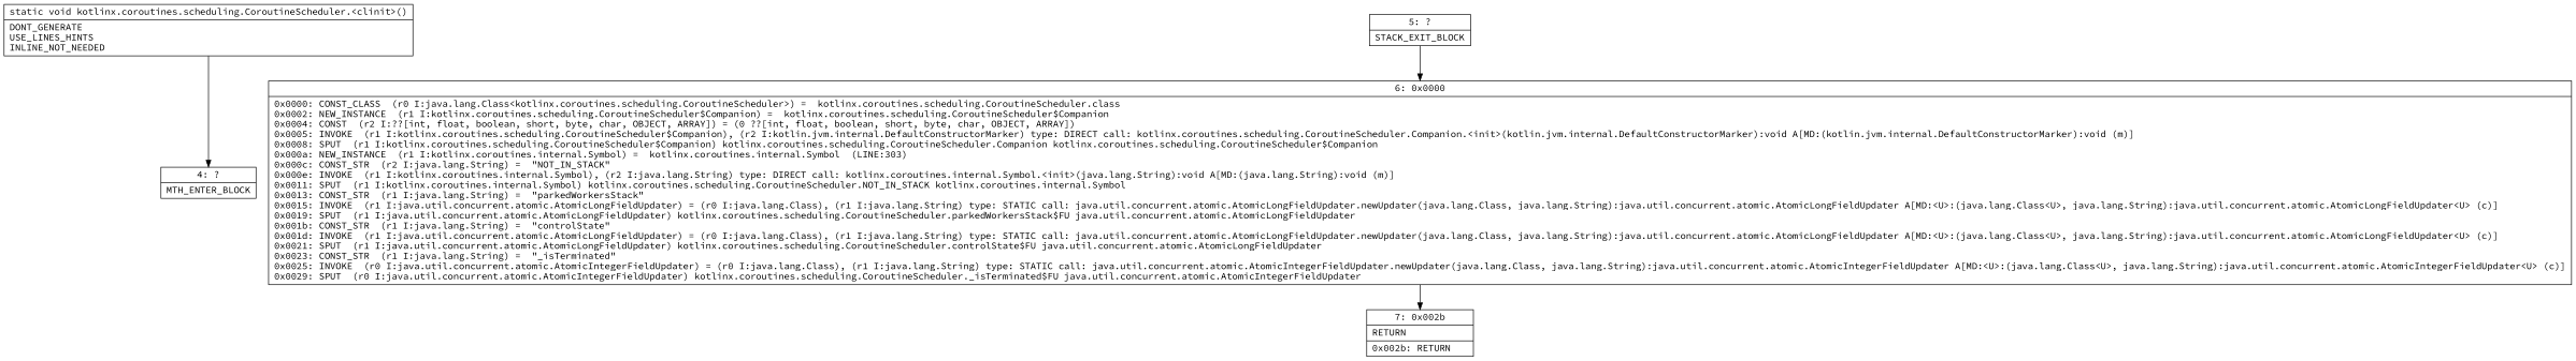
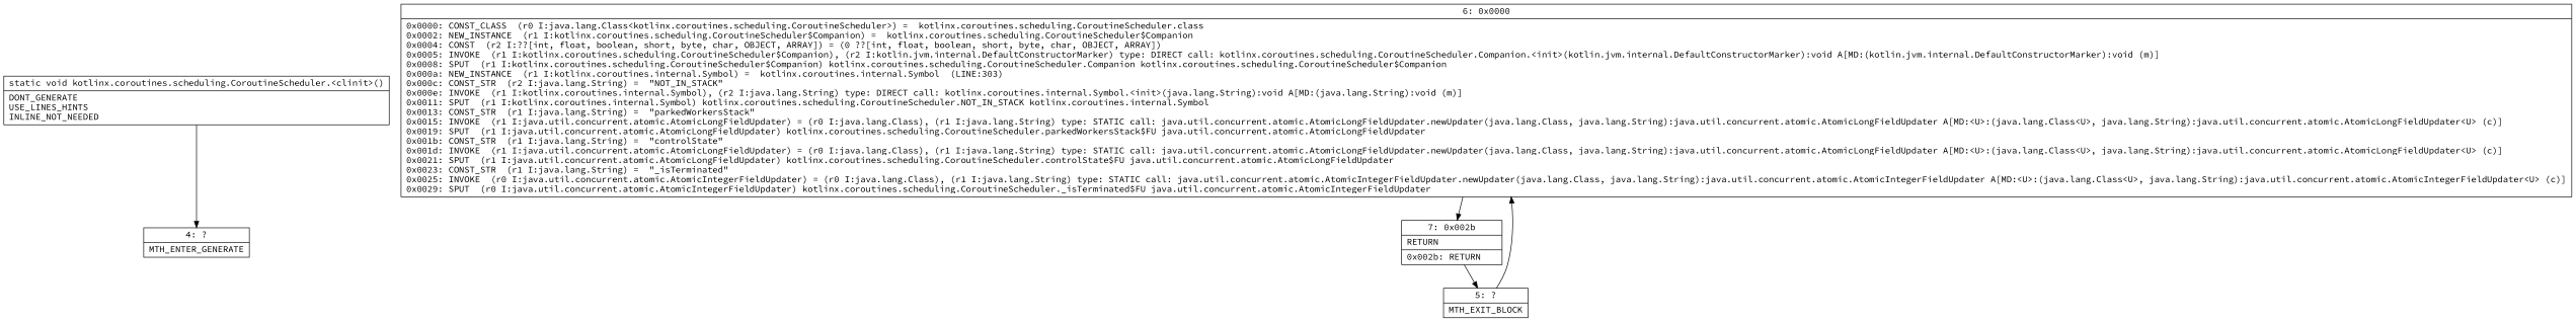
  digraph {
    fontname="Source Code Pro"
    node [fontname="Source Code Pro" shape=record]
    edge [fontname="Source Code Pro"]
-   n1 [label="{4\:\ ?|MTH_ENTER_BLOCK\l}"]
+   n1 [label="{4\:\ ?|MTH_ENTER_GENERATE\l}"]
    n2 [label="{6\:\ 0x0000|0x0000: CONST_CLASS  (r0 I:java.lang.Class\<kotlinx.coroutines.scheduling.CoroutineScheduler\>) =  kotlinx.coroutines.scheduling.CoroutineScheduler.class \l0x0002: NEW_INSTANCE  (r1 I:kotlinx.coroutines.scheduling.CoroutineScheduler$Companion) =  kotlinx.coroutines.scheduling.CoroutineScheduler$Companion \l0x0004: CONST  (r2 I:??[int, float, boolean, short, byte, char, OBJECT, ARRAY]) = (0 ??[int, float, boolean, short, byte, char, OBJECT, ARRAY]) \l0x0005: INVOKE  (r1 I:kotlinx.coroutines.scheduling.CoroutineScheduler$Companion), (r2 I:kotlin.jvm.internal.DefaultConstructorMarker) type: DIRECT call: kotlinx.coroutines.scheduling.CoroutineScheduler.Companion.\<init\>(kotlin.jvm.internal.DefaultConstructorMarker):void A[MD:(kotlin.jvm.internal.DefaultConstructorMarker):void (m)]\l0x0008: SPUT  (r1 I:kotlinx.coroutines.scheduling.CoroutineScheduler$Companion) kotlinx.coroutines.scheduling.CoroutineScheduler.Companion kotlinx.coroutines.scheduling.CoroutineScheduler$Companion \l0x000a: NEW_INSTANCE  (r1 I:kotlinx.coroutines.internal.Symbol) =  kotlinx.coroutines.internal.Symbol  (LINE:303)\l0x000c: CONST_STR  (r2 I:java.lang.String) =  \"NOT_IN_STACK\" \l0x000e: INVOKE  (r1 I:kotlinx.coroutines.internal.Symbol), (r2 I:java.lang.String) type: DIRECT call: kotlinx.coroutines.internal.Symbol.\<init\>(java.lang.String):void A[MD:(java.lang.String):void (m)]\l0x0011: SPUT  (r1 I:kotlinx.coroutines.internal.Symbol) kotlinx.coroutines.scheduling.CoroutineScheduler.NOT_IN_STACK kotlinx.coroutines.internal.Symbol \l0x0013: CONST_STR  (r1 I:java.lang.String) =  \"parkedWorkersStack\" \l0x0015: INVOKE  (r1 I:java.util.concurrent.atomic.AtomicLongFieldUpdater) = (r0 I:java.lang.Class), (r1 I:java.lang.String) type: STATIC call: java.util.concurrent.atomic.AtomicLongFieldUpdater.newUpdater(java.lang.Class, java.lang.String):java.util.concurrent.atomic.AtomicLongFieldUpdater A[MD:\<U\>:(java.lang.Class\<U\>, java.lang.String):java.util.concurrent.atomic.AtomicLongFieldUpdater\<U\> (c)]\l0x0019: SPUT  (r1 I:java.util.concurrent.atomic.AtomicLongFieldUpdater) kotlinx.coroutines.scheduling.CoroutineScheduler.parkedWorkersStack$FU java.util.concurrent.atomic.AtomicLongFieldUpdater \l0x001b: CONST_STR  (r1 I:java.lang.String) =  \"controlState\" \l0x001d: INVOKE  (r1 I:java.util.concurrent.atomic.AtomicLongFieldUpdater) = (r0 I:java.lang.Class), (r1 I:java.lang.String) type: STATIC call: java.util.concurrent.atomic.AtomicLongFieldUpdater.newUpdater(java.lang.Class, java.lang.String):java.util.concurrent.atomic.AtomicLongFieldUpdater A[MD:\<U\>:(java.lang.Class\<U\>, java.lang.String):java.util.concurrent.atomic.AtomicLongFieldUpdater\<U\> (c)]\l0x0021: SPUT  (r1 I:java.util.concurrent.atomic.AtomicLongFieldUpdater) kotlinx.coroutines.scheduling.CoroutineScheduler.controlState$FU java.util.concurrent.atomic.AtomicLongFieldUpdater \l0x0023: CONST_STR  (r1 I:java.lang.String) =  \"_isTerminated\" \l0x0025: INVOKE  (r0 I:java.util.concurrent.atomic.AtomicIntegerFieldUpdater) = (r0 I:java.lang.Class), (r1 I:java.lang.String) type: STATIC call: java.util.concurrent.atomic.AtomicIntegerFieldUpdater.newUpdater(java.lang.Class, java.lang.String):java.util.concurrent.atomic.AtomicIntegerFieldUpdater A[MD:\<U\>:(java.lang.Class\<U\>, java.lang.String):java.util.concurrent.atomic.AtomicIntegerFieldUpdater\<U\> (c)]\l0x0029: SPUT  (r0 I:java.util.concurrent.atomic.AtomicIntegerFieldUpdater) kotlinx.coroutines.scheduling.CoroutineScheduler._isTerminated$FU java.util.concurrent.atomic.AtomicIntegerFieldUpdater \l}"]
    n3 [label="{7\:\ 0x002b|RETURN\l|0x002b: RETURN   \l}"]
-   n4 [label="{5\:\ ?|STACK_EXIT_BLOCK\l}"]
+   n4 [label="{5\:\ ?|MTH_EXIT_BLOCK\l}"]
    n5 [label="{static void kotlinx.coroutines.scheduling.CoroutineScheduler.\<clinit\>()  | DONT_GENERATE\lUSE_LINES_HINTS\lINLINE_NOT_NEEDED\l}"]
    n2 -> n3
+   n3 -> n4
    n4 -> n2
    n5 -> n1
  }
